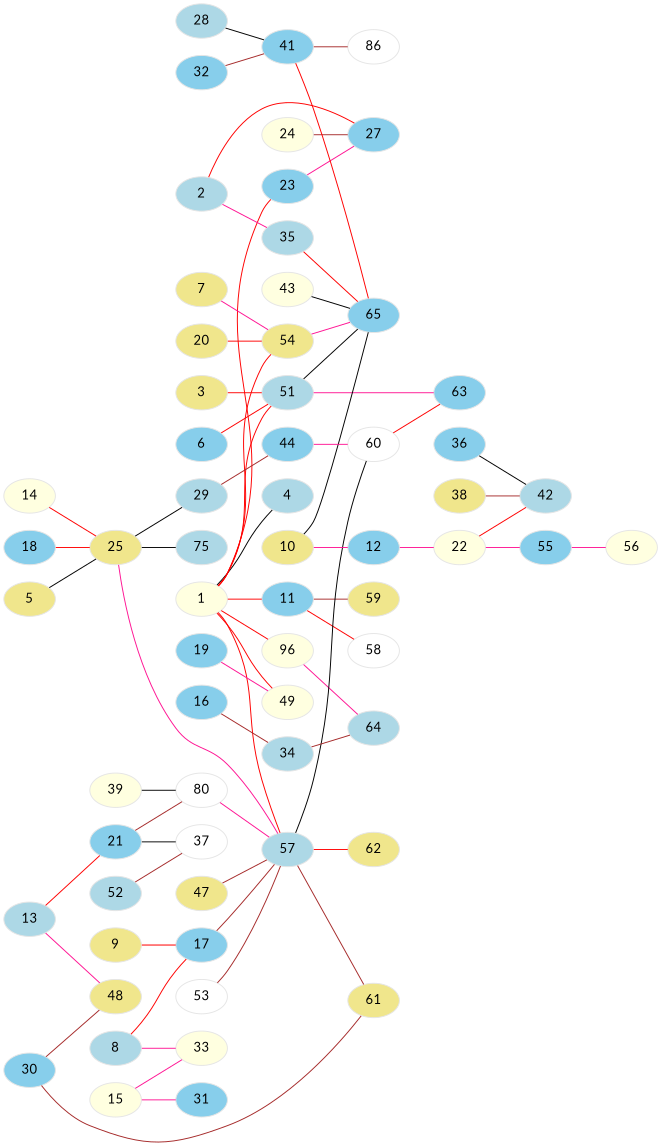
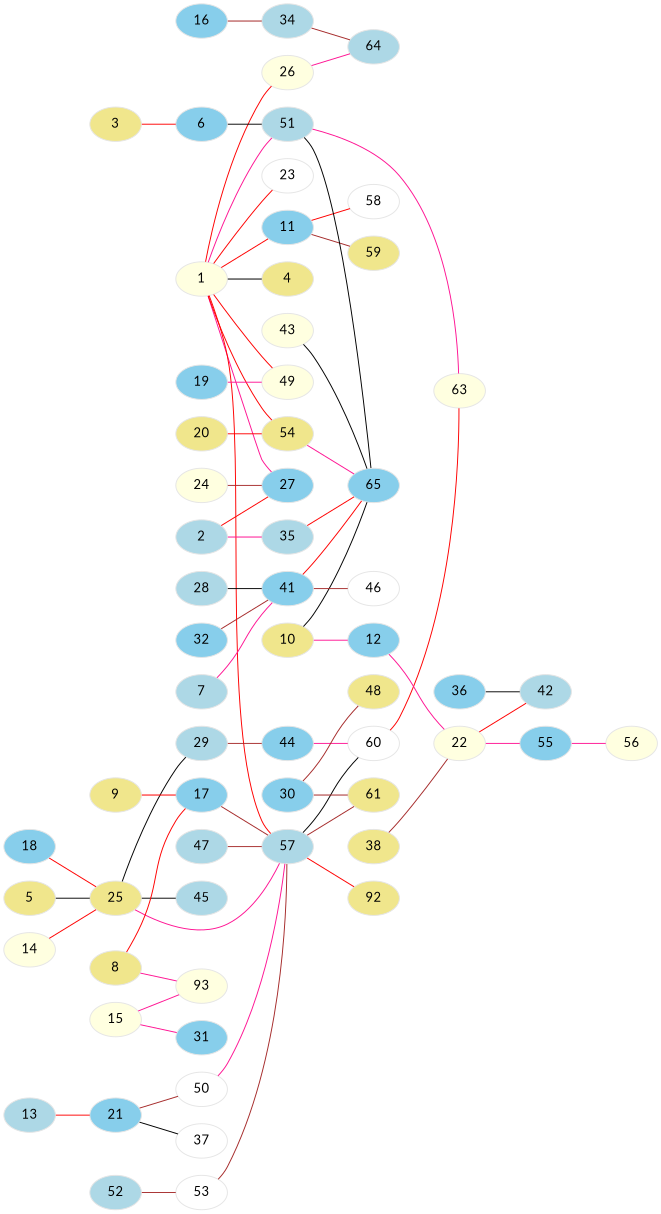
  graph {
    fontname=Lato
    rankdir=LR
    node [color=gray90 fillcolor=skyblue fontname=Lato style=filled]
    edge [color=red fontname=Lato weight=1.0]
    1 [fillcolor=lightyellow]
-   4 [fillcolor=lightblue]
+   4 [fillcolor=khaki]
    11
-   23
-   26 [fillcolor=lightyellow label=96]
+   23 [fillcolor=white]
+   26 [fillcolor=lightyellow]
    27
    49 [fillcolor=lightyellow]
    51 [fillcolor=lightblue]
    54 [fillcolor=khaki]
    57 [fillcolor=lightblue]
    58 [fillcolor=white]
    59 [fillcolor=khaki]
    64 [fillcolor=lightblue]
    65
-   63
+   63 [fillcolor=lightyellow]
    61 [fillcolor=khaki]
    60 [fillcolor=white]
-   62 [fillcolor=khaki]
+   62 [fillcolor=khaki label=92]
    2 [fillcolor=lightblue]
    35 [fillcolor=lightblue]
    3 [fillcolor=khaki]
    5 [fillcolor=khaki]
    25 [fillcolor=khaki]
    29 [fillcolor=lightblue]
-   45 [fillcolor=lightblue label=75]
+   45 [fillcolor=lightblue]
    6
-   7 [fillcolor=khaki]
-   8 [fillcolor=lightblue]
+   7 [fillcolor=lightblue]
+   8 [fillcolor=khaki]
    17
-   33 [fillcolor=lightyellow]
+   33 [fillcolor=lightyellow label=93]
    9 [fillcolor=khaki]
    10 [fillcolor=khaki]
    12
    22 [fillcolor=lightyellow]
    42 [fillcolor=lightblue]
    55
    13 [fillcolor=lightblue]
    21
    48 [fillcolor=khaki]
    37 [fillcolor=white]
-   50 [fillcolor=white label=80]
+   50 [fillcolor=white]
    14 [fillcolor=lightyellow]
    15 [fillcolor=lightyellow]
    31
    34 [fillcolor=lightblue]
    16
    18
    19
    20 [fillcolor=khaki]
    56 [fillcolor=lightyellow]
    24 [fillcolor=lightyellow]
    44
    28 [fillcolor=lightblue]
    41
-   46 [fillcolor=white label=86]
+   46 [fillcolor=white]
    30
    32
    36
    38 [fillcolor=khaki]
-   39 [fillcolor=lightyellow]
    43 [fillcolor=lightyellow]
-   47 [fillcolor=khaki]
+   47 [fillcolor=lightblue]
    52 [fillcolor=lightblue]
    53 [fillcolor=white]
    1 -- 4 [color=black]
    1 -- 11
    1 -- 23
    1 -- 26
-   23 -- 27 [color=deeppink]
+   1 -- 27 [color=deeppink]
    1 -- 49
-   1 -- 51
+   1 -- 51 [color=deeppink]
    1 -- 54
    1 -- 57
    11 -- 58
    11 -- 59 [color=brown]
    26 -- 64 [color=deeppink]
    51 -- 65 [color=black]
    51 -- 63 [color=deeppink]
    54 -- 65 [color=deeppink]
    57 -- 61 [color=brown]
    57 -- 60 [color=black]
    57 -- 62
    60 -- 63
    2 -- 27
    2 -- 35 [color=deeppink]
    35 -- 65
-   3 -- 51
+   3 -- 6
    5 -- 25 [color=black]
    25 -- 57 [color=deeppink]
    25 -- 29 [color=black]
    25 -- 45 [color=black]
    29 -- 44 [color=brown]
-   6 -- 51
-   7 -- 54 [color=deeppink]
+   6 -- 51 [color=black]
+   7 -- 41 [color=deeppink]
    8 -- 17
    8 -- 33 [color=deeppink]
    17 -- 57 [color=brown]
    9 -- 17
    10 -- 65 [color=black]
    10 -- 12 [color=deeppink]
    12 -- 22 [color=deeppink]
    22 -- 42
    22 -- 55 [color=deeppink]
    55 -- 56 [color=deeppink]
    13 -- 21
-   13 -- 48 [color=deeppink]
    21 -- 37 [color=black]
    21 -- 50 [color=brown]
    50 -- 57 [color=deeppink]
    14 -- 25
    15 -- 33 [color=deeppink]
    15 -- 31 [color=deeppink]
    34 -- 64 [color=brown]
    16 -- 34 [color=brown]
    18 -- 25
    19 -- 49 [color=deeppink]
    20 -- 54
    24 -- 27 [color=brown]
    44 -- 60 [color=deeppink]
    28 -- 41 [color=black]
    41 -- 65
    41 -- 46 [color=brown]
    30 -- 61 [color=brown]
    30 -- 48 [color=brown]
    32 -- 41 [color=brown]
    36 -- 42 [color=black]
-   38 -- 42 [color=brown]
-   39 -- 50 [color=black]
+   38 -- 22 [color=brown]
    43 -- 65 [color=black]
    47 -- 57 [color=brown]
-   52 -- 37 [color=brown]
+   52 -- 53 [color=brown]
    53 -- 57 [color=brown]
  }
